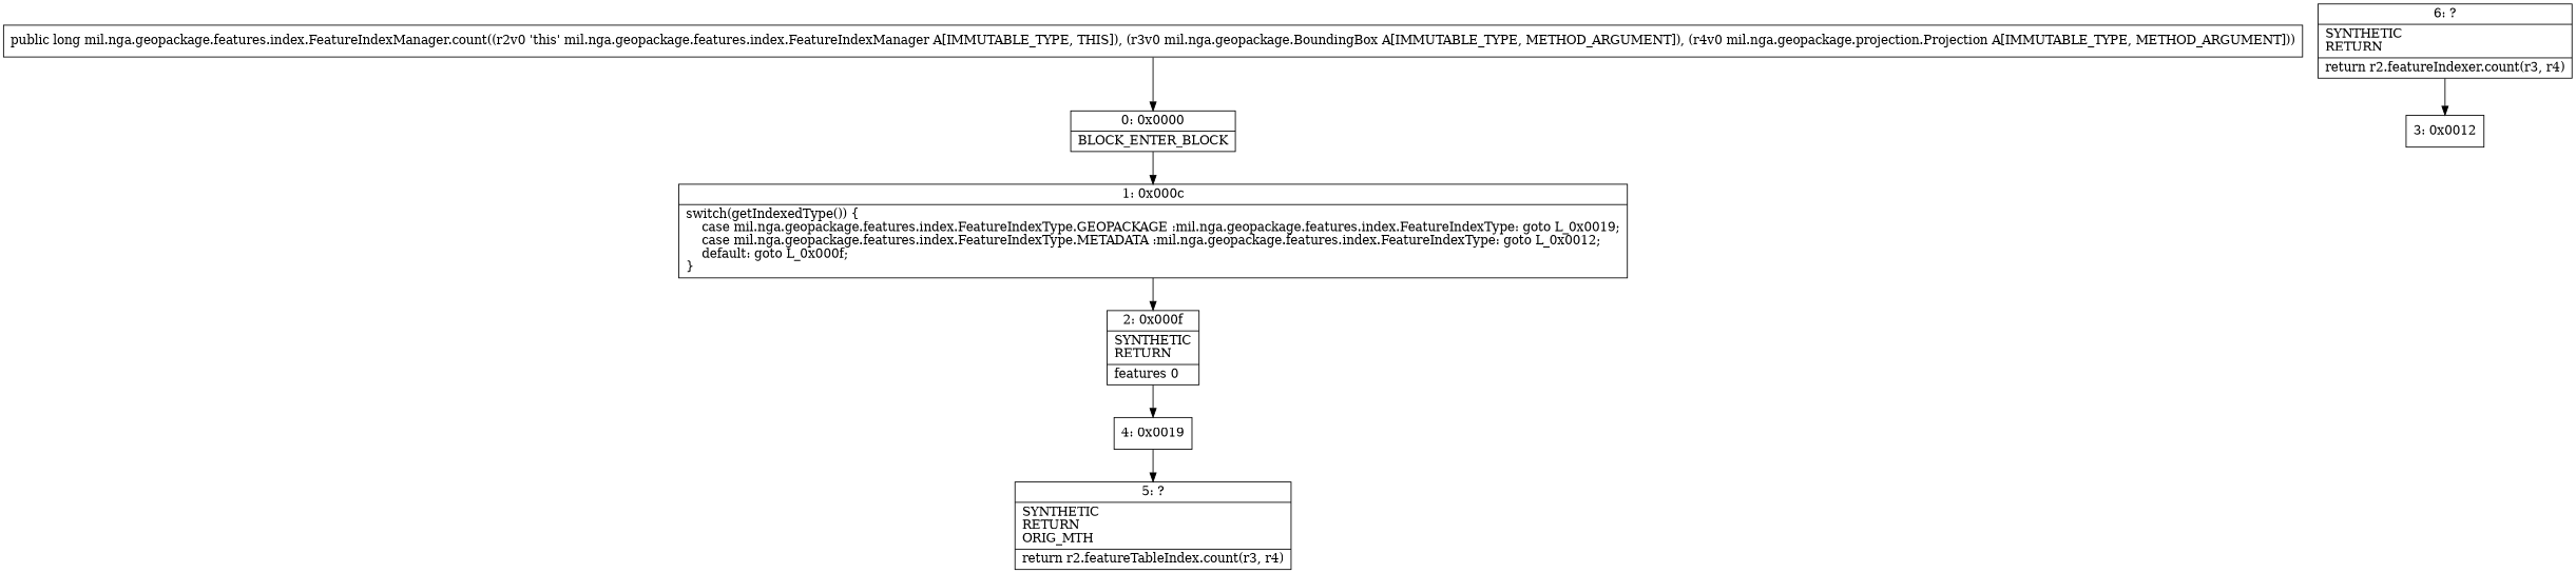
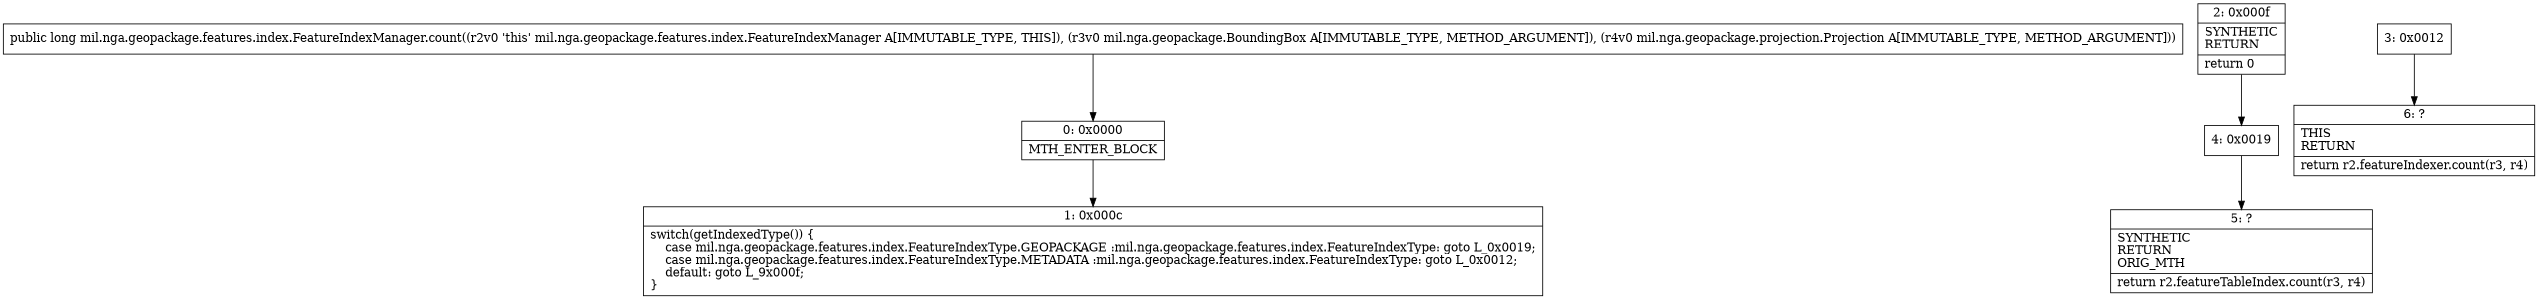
  digraph {
    fontname="DejaVu Serif"
    node [fontname="DejaVu Serif" shape=record]
    edge [fontname="DejaVu Serif"]
-   n1 [label="{0\:\ 0x0000|BLOCK_ENTER_BLOCK\l}"]
-   n2 [label="{1\:\ 0x000c|switch(getIndexedType()) \{\l    case mil.nga.geopackage.features.index.FeatureIndexType.GEOPACKAGE :mil.nga.geopackage.features.index.FeatureIndexType: goto L_0x0019;\l    case mil.nga.geopackage.features.index.FeatureIndexType.METADATA :mil.nga.geopackage.features.index.FeatureIndexType: goto L_0x0012;\l    default: goto L_0x000f;\l\}\l}"]
-   n3 [label="{2\:\ 0x000f|SYNTHETIC\lRETURN\l|features 0\l}"]
+   n1 [label="{0\:\ 0x0000|MTH_ENTER_BLOCK\l}"]
+   n2 [label="{1\:\ 0x000c|switch(getIndexedType()) \{\l    case mil.nga.geopackage.features.index.FeatureIndexType.GEOPACKAGE :mil.nga.geopackage.features.index.FeatureIndexType: goto L_0x0019;\l    case mil.nga.geopackage.features.index.FeatureIndexType.METADATA :mil.nga.geopackage.features.index.FeatureIndexType: goto L_0x0012;\l    default: goto L_9x000f;\l\}\l}"]
+   n3 [label="{2\:\ 0x000f|SYNTHETIC\lRETURN\l|return 0\l}"]
    n4 [label="{4\:\ 0x0019}"]
    n5 [label="{3\:\ 0x0012}"]
-   n6 [label="{6\:\ ?|SYNTHETIC\lRETURN\l|return r2.featureIndexer.count(r3, r4)\l}"]
+   n6 [label="{6\:\ ?|THIS\lRETURN\l|return r2.featureIndexer.count(r3, r4)\l}"]
    n7 [label="{5\:\ ?|SYNTHETIC\lRETURN\lORIG_MTH\l|return r2.featureTableIndex.count(r3, r4)\l}"]
    n8 [label="{public long mil.nga.geopackage.features.index.FeatureIndexManager.count((r2v0 'this' mil.nga.geopackage.features.index.FeatureIndexManager A[IMMUTABLE_TYPE, THIS]), (r3v0 mil.nga.geopackage.BoundingBox A[IMMUTABLE_TYPE, METHOD_ARGUMENT]), (r4v0 mil.nga.geopackage.projection.Projection A[IMMUTABLE_TYPE, METHOD_ARGUMENT])) }"]
    n1 -> n2
-   n2 -> n3
    n3 -> n4
    n4 -> n7
-   n6 -> n5
+   n5 -> n6
    n8 -> n1
  }
